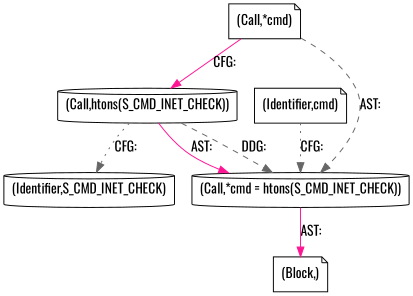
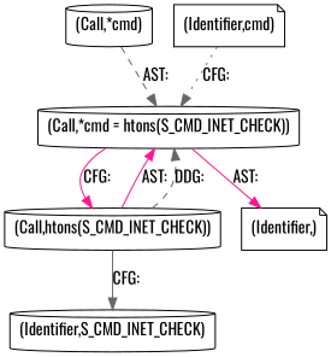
  digraph {
    fontname=Oswald
    node [fontname=Oswald shape=cylinder]
    edge [color=gray40 fontname=Oswald style=solid]
    n1 [label="(Call,*cmd = htons(S_CMD_INET_CHECK))"]
    n2 [label="(Call,htons(S_CMD_INET_CHECK))"]
-   n3 [label="(Block,)" shape=note]
+   n3 [label="(Identifier,)" shape=note]
    n4 [label="(Identifier,S_CMD_INET_CHECK)"]
-   n5 [label="(Call,*cmd)" shape=note]
+   n5 [label="(Call,*cmd)"]
    n6 [label="(Identifier,cmd)" shape=note]
-   n5 -> n2 [color=deeppink label="CFG: "]
+   n1 -> n2 [color=deeppink label="CFG: "]
    n1 -> n3 [color=deeppink label="AST: "]
    n2 -> n1 [color=deeppink label="AST: "]
    n2 -> n1 [label="DDG: " style=dashed]
-   n2 -> n4 [label="CFG: " style=dotted]
+   n2 -> n4 [label="CFG: "]
    n5 -> n1 [label="AST: " style=dashed]
    n6 -> n1 [label="CFG: " style=dotted]
  }
